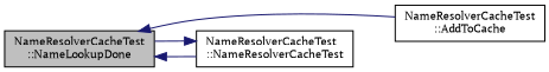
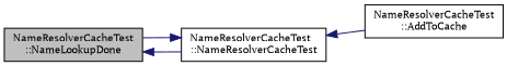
  digraph {
    fontname="PT Serif"
    rankdir=LR
    node [color=black fillcolor=white fontname="PT Serif" fontsize=10 shape=record style=filled]
    edge [color=midnightblue dir=back fontname="PT Serif" fontsize=10 labelfontname=Helvetica labelfontsize=10 style=solid]
    n1 [fillcolor=grey75 fontcolor=black height=0.2 label="NameResolverCacheTest\l::NameLookupDone" width=0.4]
    n2 [height=0.2 label="NameResolverCacheTest\l::AddToCache" width=0.4]
    n3 [height=0.2 label="NameResolverCacheTest\l::NameResolverCacheTest" width=0.4]
-   n1 -> n2
+   n3 -> n2
    n1 -> n3
    n3 -> n1
  }
